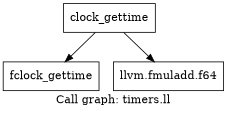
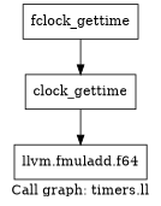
  digraph {
    label="Call graph: timers.ll"
    node [shape=record]
    n1 [label="{fclock_gettime}"]
    n2 [label="{clock_gettime}"]
    n3 [label="{llvm.fmuladd.f64}"]
-   n2 -> n1
+   n1 -> n2
    n2 -> n3
  }
